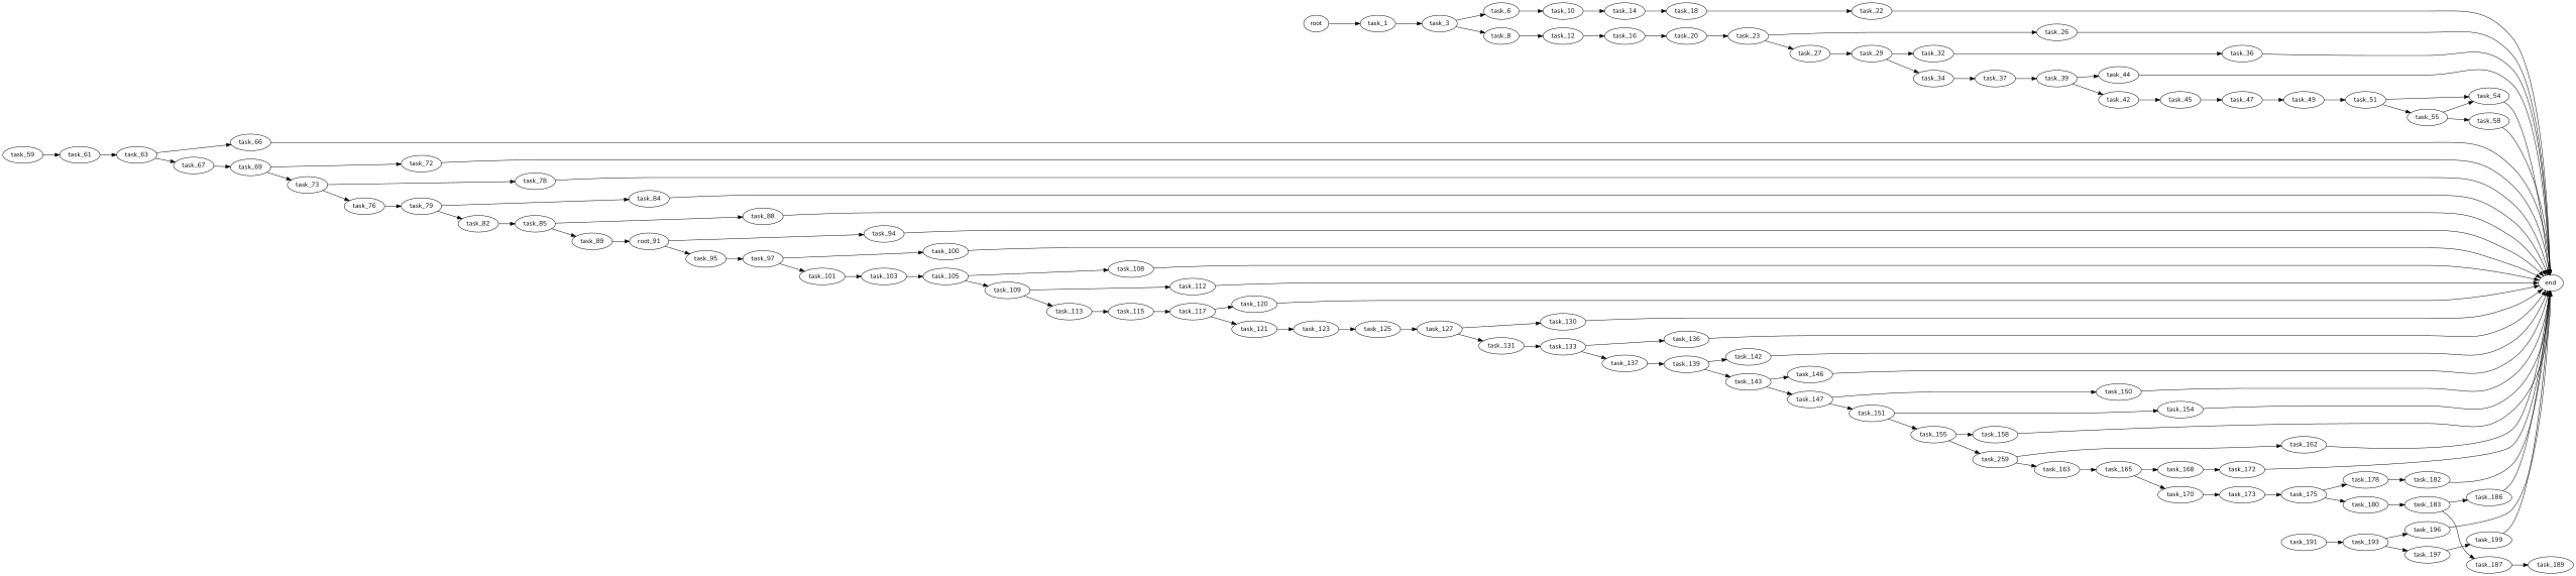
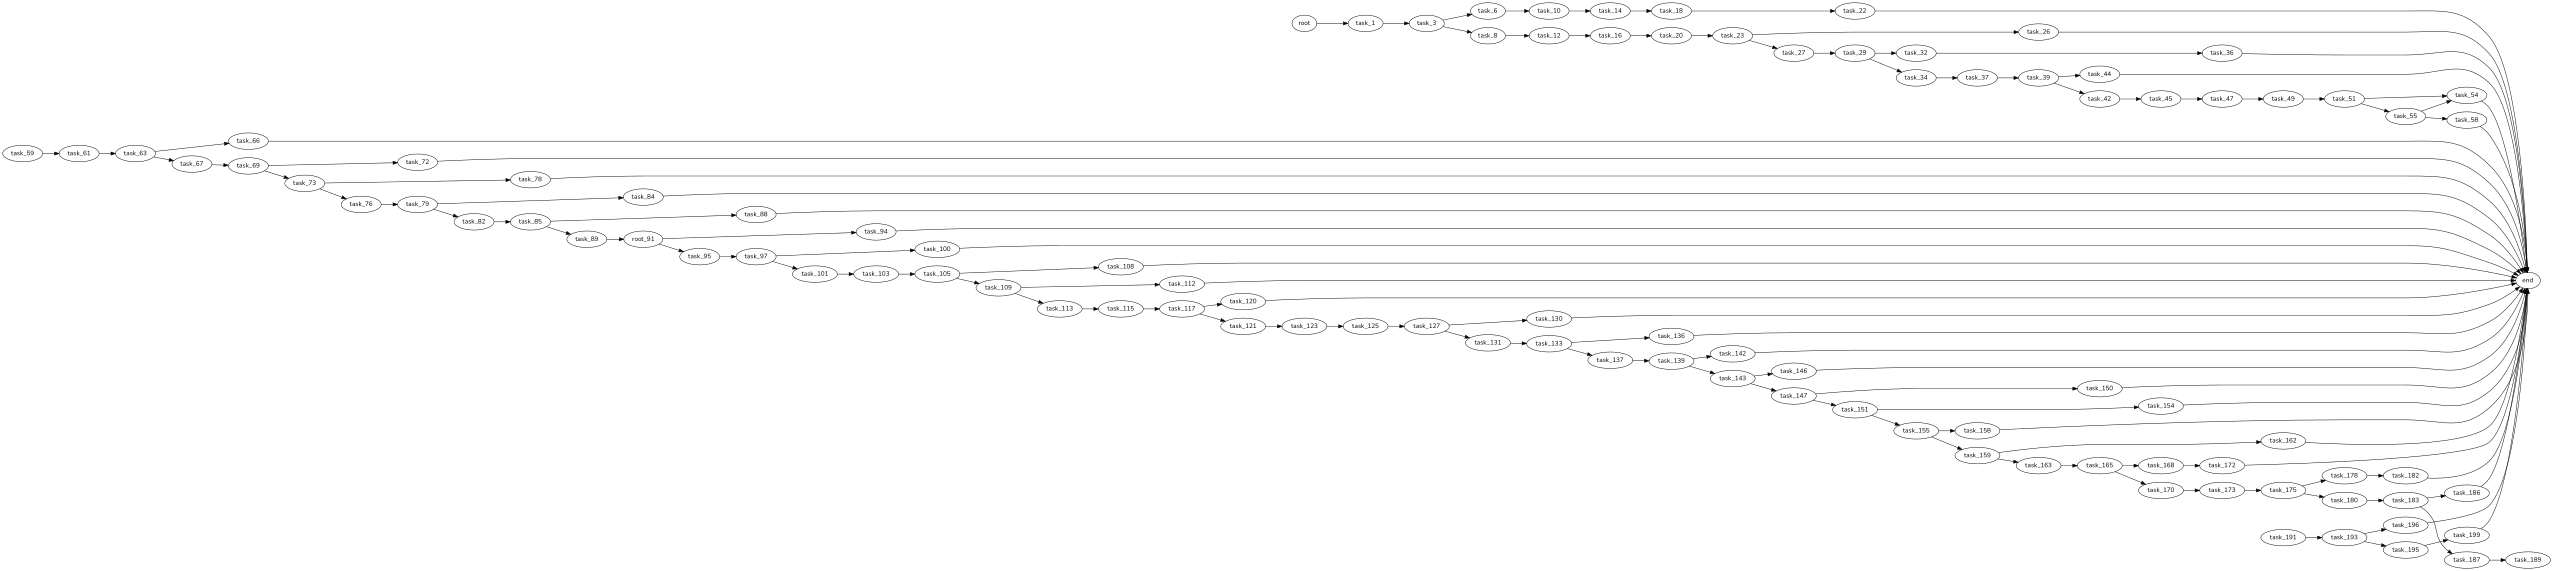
  digraph {
    fontname=Nunito
    rankdir=LR
    node [fontname=Nunito]
    edge [fontname=Nunito]
    root
    task_1
    task_3
    task_6
    task_8
    task_10
    task_12
    task_14
    task_16
    task_18
    task_20
    task_22
    task_23
    end
    task_26
    task_27
    task_29
    task_32
    task_34
    task_36
    task_37
    task_39
    task_42
    task_44
    task_45
    task_47
    task_49
    task_51
    task_54
    task_55
    task_58
    task_59
    task_61
    task_63
    task_66
    task_67
    task_69
    task_72
    task_73
    task_76
    task_78
    task_79
    task_82
    task_84
    task_85
    task_88
    task_89
    n48 [label=root_91]
    task_94
    task_95
    task_97
    task_100
    task_101
    task_103
    task_105
    task_108
    task_109
    task_112
    task_113
    task_115
    task_117
    task_120
    task_121
    task_123
    task_125
    task_127
    task_130
    task_131
    task_133
    task_136
    task_137
    task_139
    task_142
    task_143
    task_146
    task_147
    task_150
    task_151
    task_154
    task_155
    task_158
-   task_159 [label=task_259]
+   task_159
    task_162
    task_163
    task_165
    task_168
    task_170
    task_172
    task_173
    task_175
    task_178
    task_180
    task_182
    task_183
    task_186
    task_187
    task_189
    task_191
    task_193
    task_196
-   task_197
+   task_197 [label=task_195]
    task_199
    root -> task_1
    task_1 -> task_3
    task_3 -> task_6
    task_3 -> task_8
    task_6 -> task_10
    task_8 -> task_12
    task_10 -> task_14
    task_12 -> task_16
    task_14 -> task_18
    task_16 -> task_20
    task_18 -> task_22
    task_20 -> task_23
    task_22 -> end
    task_23 -> task_26
    task_23 -> task_27
    task_26 -> end
    task_27 -> task_29
    task_29 -> task_32
    task_29 -> task_34
    task_32 -> task_36
    task_34 -> task_37
    task_36 -> end
    task_37 -> task_39
    task_39 -> task_42
    task_39 -> task_44
    task_42 -> task_45
    task_44 -> end
    task_45 -> task_47
    task_47 -> task_49
    task_49 -> task_51
    task_51 -> task_54
    task_51 -> task_55
    task_54 -> end
    task_55 -> task_54
    task_55 -> task_58
    task_58 -> end
    task_59 -> task_61
    task_61 -> task_63
    task_63 -> task_66
    task_63 -> task_67
    task_66 -> end
    task_67 -> task_69
    task_69 -> task_72
    task_69 -> task_73
    task_72 -> end
    task_73 -> task_76
    task_73 -> task_78
    task_76 -> task_79
    task_78 -> end
    task_79 -> task_82
    task_79 -> task_84
    task_82 -> task_85
    task_84 -> end
    task_85 -> task_88
    task_85 -> task_89
    task_88 -> end
    task_89 -> n48
    n48 -> task_94
    n48 -> task_95
    task_94 -> end
    task_95 -> task_97
    task_97 -> task_100
    task_97 -> task_101
    task_100 -> end
    task_101 -> task_103
    task_103 -> task_105
    task_105 -> task_108
    task_105 -> task_109
    task_108 -> end
    task_109 -> task_112
    task_109 -> task_113
    task_112 -> end
    task_113 -> task_115
    task_115 -> task_117
    task_117 -> task_120
    task_117 -> task_121
    task_120 -> end
    task_121 -> task_123
    task_123 -> task_125
    task_125 -> task_127
    task_127 -> task_130
    task_127 -> task_131
    task_130 -> end
    task_131 -> task_133
    task_133 -> task_136
    task_133 -> task_137
    task_136 -> end
    task_137 -> task_139
    task_139 -> task_142
    task_139 -> task_143
    task_142 -> end
    task_143 -> task_146
    task_143 -> task_147
    task_146 -> end
    task_147 -> task_150
    task_147 -> task_151
    task_150 -> end
    task_151 -> task_154
    task_151 -> task_155
    task_154 -> end
    task_155 -> task_158
    task_155 -> task_159
    task_158 -> end
    task_159 -> task_162
    task_159 -> task_163
    task_162 -> end
    task_163 -> task_165
    task_165 -> task_168
    task_165 -> task_170
    task_168 -> task_172
    task_170 -> task_173
    task_172 -> end
    task_173 -> task_175
    task_175 -> task_178
    task_175 -> task_180
    task_178 -> task_182
    task_180 -> task_183
    task_182 -> end
    task_183 -> task_186
    task_183 -> task_187
    task_186 -> end
    task_187 -> task_189
    task_191 -> task_193
    task_193 -> task_196
    task_193 -> task_197
    task_196 -> end
    task_197 -> task_199
    task_199 -> end
  }
